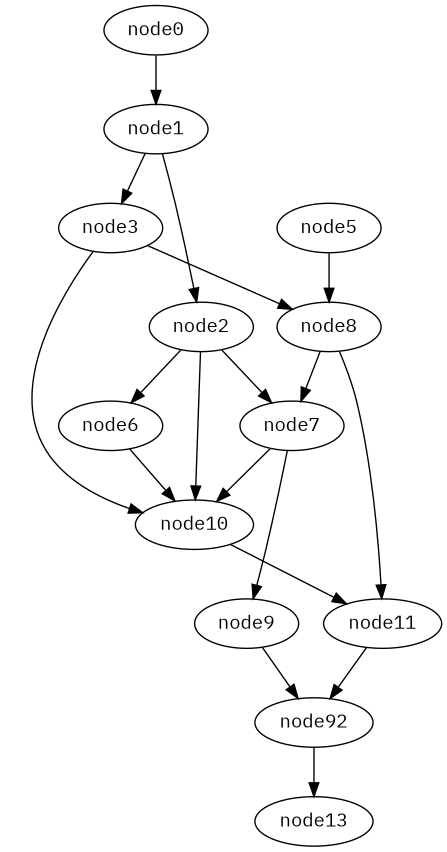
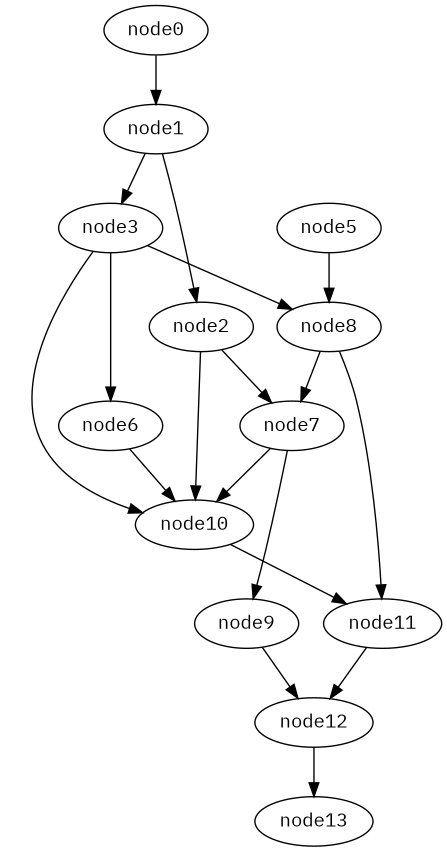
  digraph {
    fontname="IBM Plex Mono"
    node [fontname="IBM Plex Mono"]
    edge [fontname="IBM Plex Mono"]
-   node12 [label=node92]
+   node12
    node13
    node11
    node10
    node9
    node8
    node7
    node6
    node5
    node3
    node2
    node1
    node0
    node12 -> node13
    node11 -> node12
    node10 -> node11
    node9 -> node12
    node8 -> node11
    node8 -> node7
    node7 -> node10
    node7 -> node9
    node6 -> node10
    node5 -> node8
    node3 -> node10
    node3 -> node8
-   node2 -> node6
+   node3 -> node6
    node2 -> node10
    node2 -> node7
    node1 -> node3
    node1 -> node2
    node0 -> node1
  }
